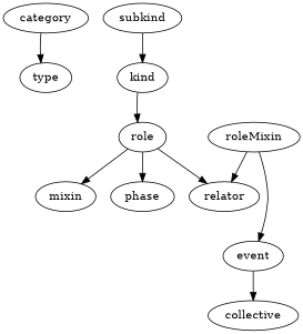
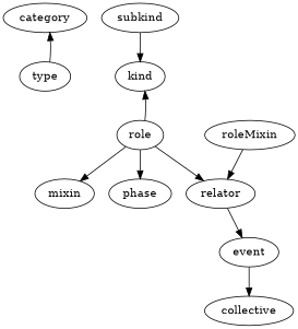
  strict digraph {
    category
    type
    subkind
    kind
    role
    relator
    mixin
    phase
    event
    collective
    roleMixin
-   category -> type
+   type -> category
    subkind -> kind
-   kind -> role
+   role -> kind
    role -> relator
    role -> mixin
    role -> phase
-   roleMixin -> event
+   relator -> event
    event -> collective
    roleMixin -> relator
  }
